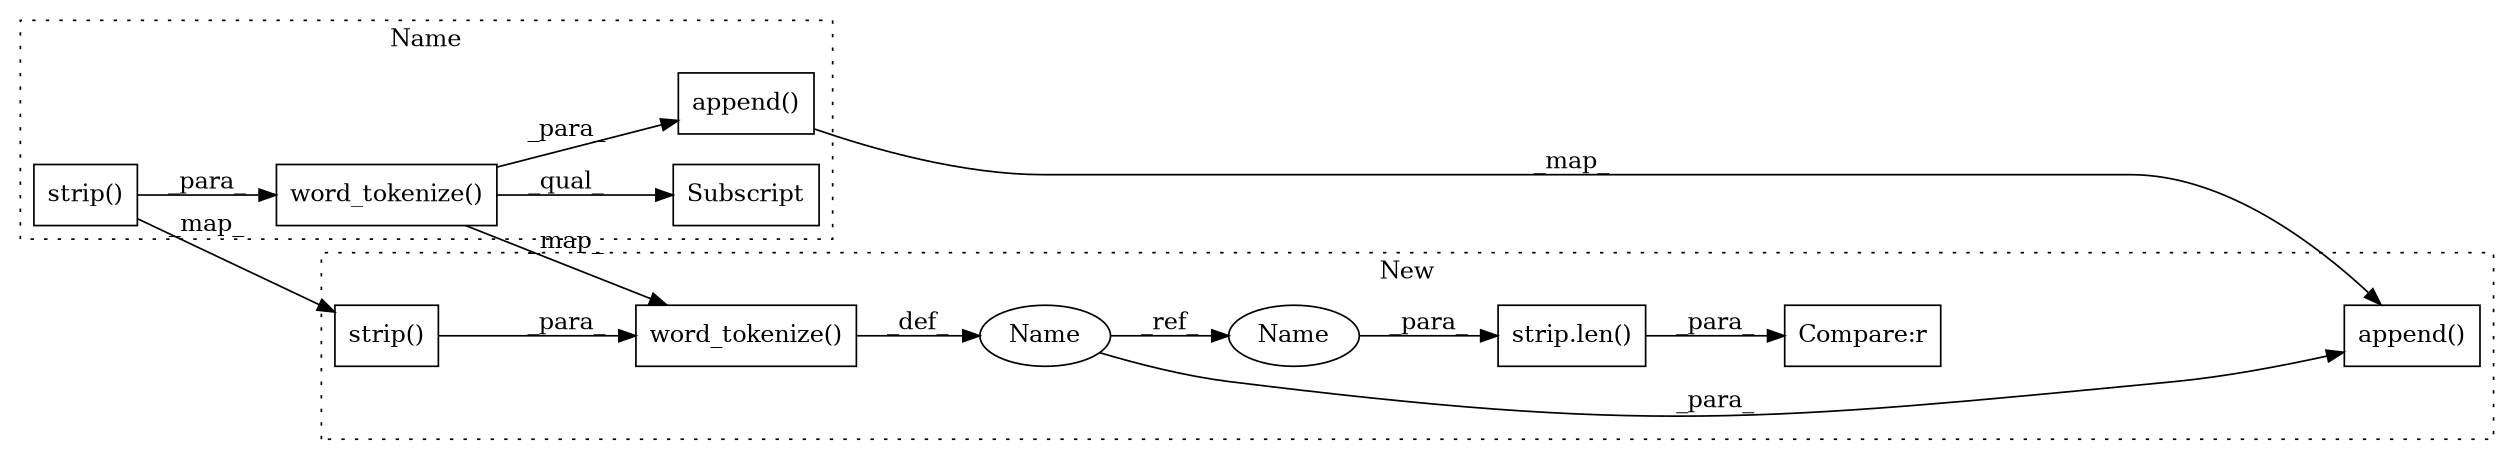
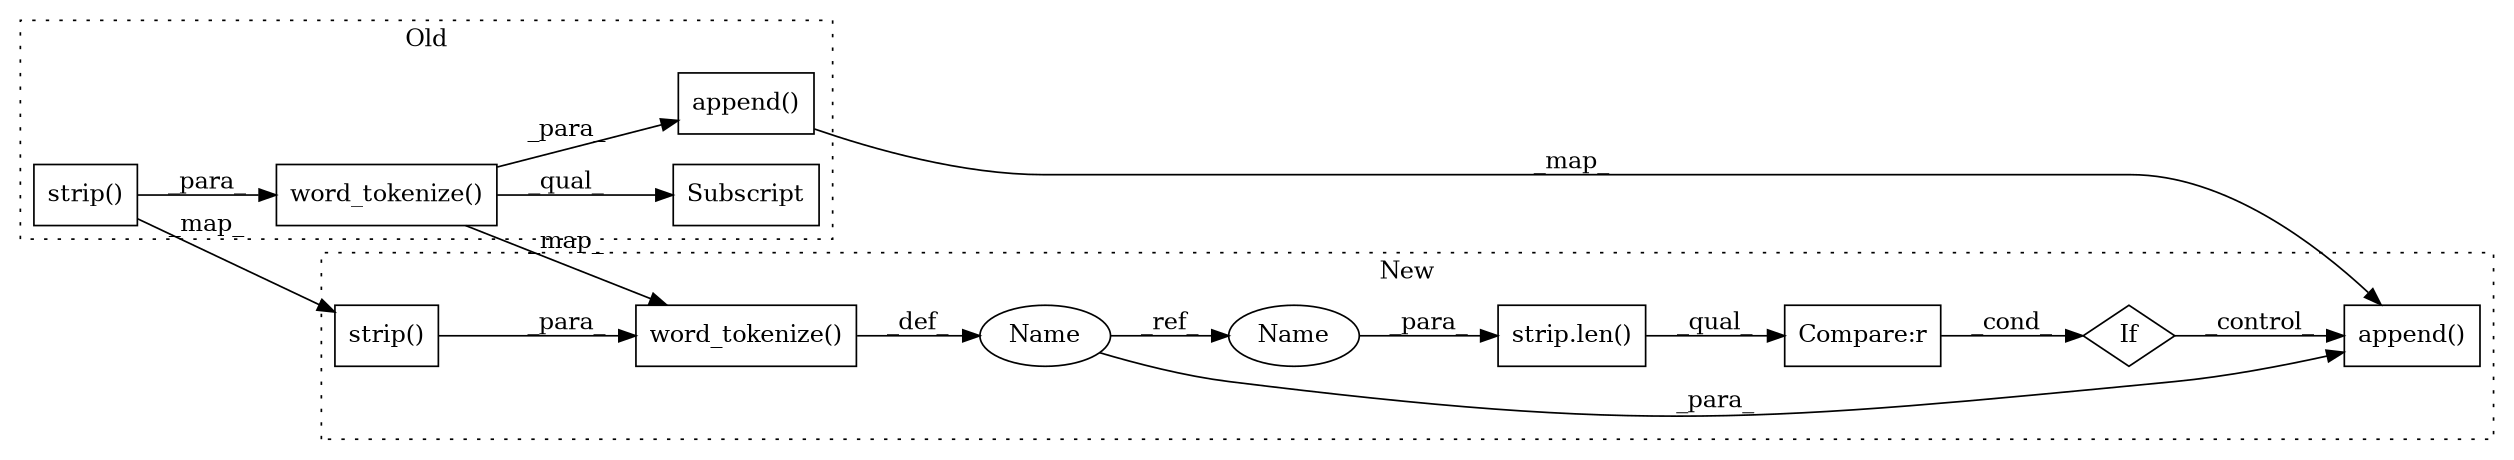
  digraph {
    rankdir=LR
    node [a=75 l="19,32" s="1398,1429" shape=box]
    n1 [label="word_tokenize()"]
    n2 [a=63 l="85,0" label=Subscript s="1398,0"]
    n3 [l=12 label="strip()" s=1417]
    n4 [l="19,1" label="append()" s="1500,1524"]
    n5 [label="word_tokenize()"]
+   n6 [a=96 l=3 label=If s=1478 shape=diamond]
    n7 [a=40 l=35 label="Compare:r" s=1481]
    n8 [l=12 label="strip()" s=1417]
    n9 [l="19,1" label="append()" s="1538,1562"]
    n10 [a=87 l=5 label=Name s=1390 shape=ellipse]
    n11 [l="4,1" label="strip.len()" s="1482,1491"]
    n12 [a=87 l=5 label=Name s=1486 shape=ellipse]
    subgraph cluster_1 {
-     label=Name
+     label=Old
      style=dotted
      n1
      n2
      n3
      n4
    }
    subgraph cluster_2 {
      label=New
      style=dotted
      n5
+     n6
      n7
      n8
      n9
      n10
      n11
      n12
    }
    n1 -> n2 [label=_qual_]
    n1 -> n4 [label=_para_]
    n1 -> n5 [label=_map_]
    n3 -> n1 [label=_para_]
    n3 -> n8 [label=_map_]
    n4 -> n9 [label=_map_]
    n5 -> n10 [label=_def_]
+   n6 -> n9 [label=_control_]
+   n7 -> n6 [label=_cond_]
    n8 -> n5 [label=_para_]
    n10 -> n9 [label=_para_]
    n10 -> n12 [label=_ref_]
-   n11 -> n7 [label=_para_]
+   n11 -> n7 [label=_qual_]
    n12 -> n11 [label=_para_]
  }
